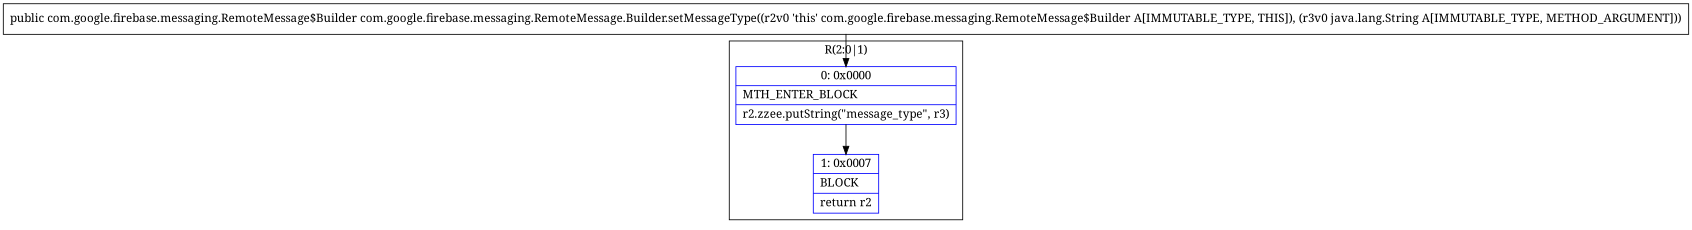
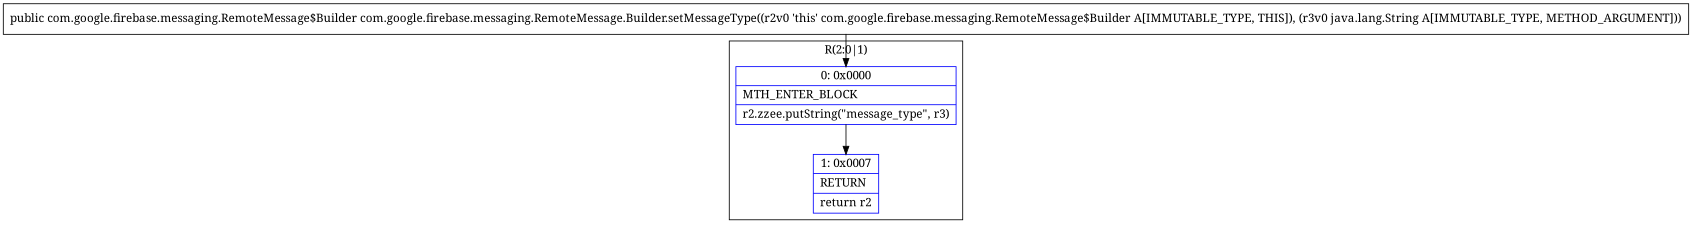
  digraph {
    fontname="Noto Serif"
    node [color=blue shape=record fontname="Noto Serif"]
    edge [fontname="Noto Serif"]
    n1 [label="{0\:\ 0x0000|MTH_ENTER_BLOCK\l|r2.zzee.putString(\"message_type\", r3)\l}"]
-   n2 [label="{1\:\ 0x0007|BLOCK\l|return r2\l}"]
+   n2 [label="{1\:\ 0x0007|RETURN\l|return r2\l}"]
    n3 [label="{public com.google.firebase.messaging.RemoteMessage$Builder com.google.firebase.messaging.RemoteMessage.Builder.setMessageType((r2v0 'this' com.google.firebase.messaging.RemoteMessage$Builder A[IMMUTABLE_TYPE, THIS]), (r3v0 java.lang.String A[IMMUTABLE_TYPE, METHOD_ARGUMENT])) }" color=""]
    subgraph cluster_1 {
      label="R(2:0|1)"
      n1
      n2
    }
    n1 -> n2
    n3 -> n1
  }
